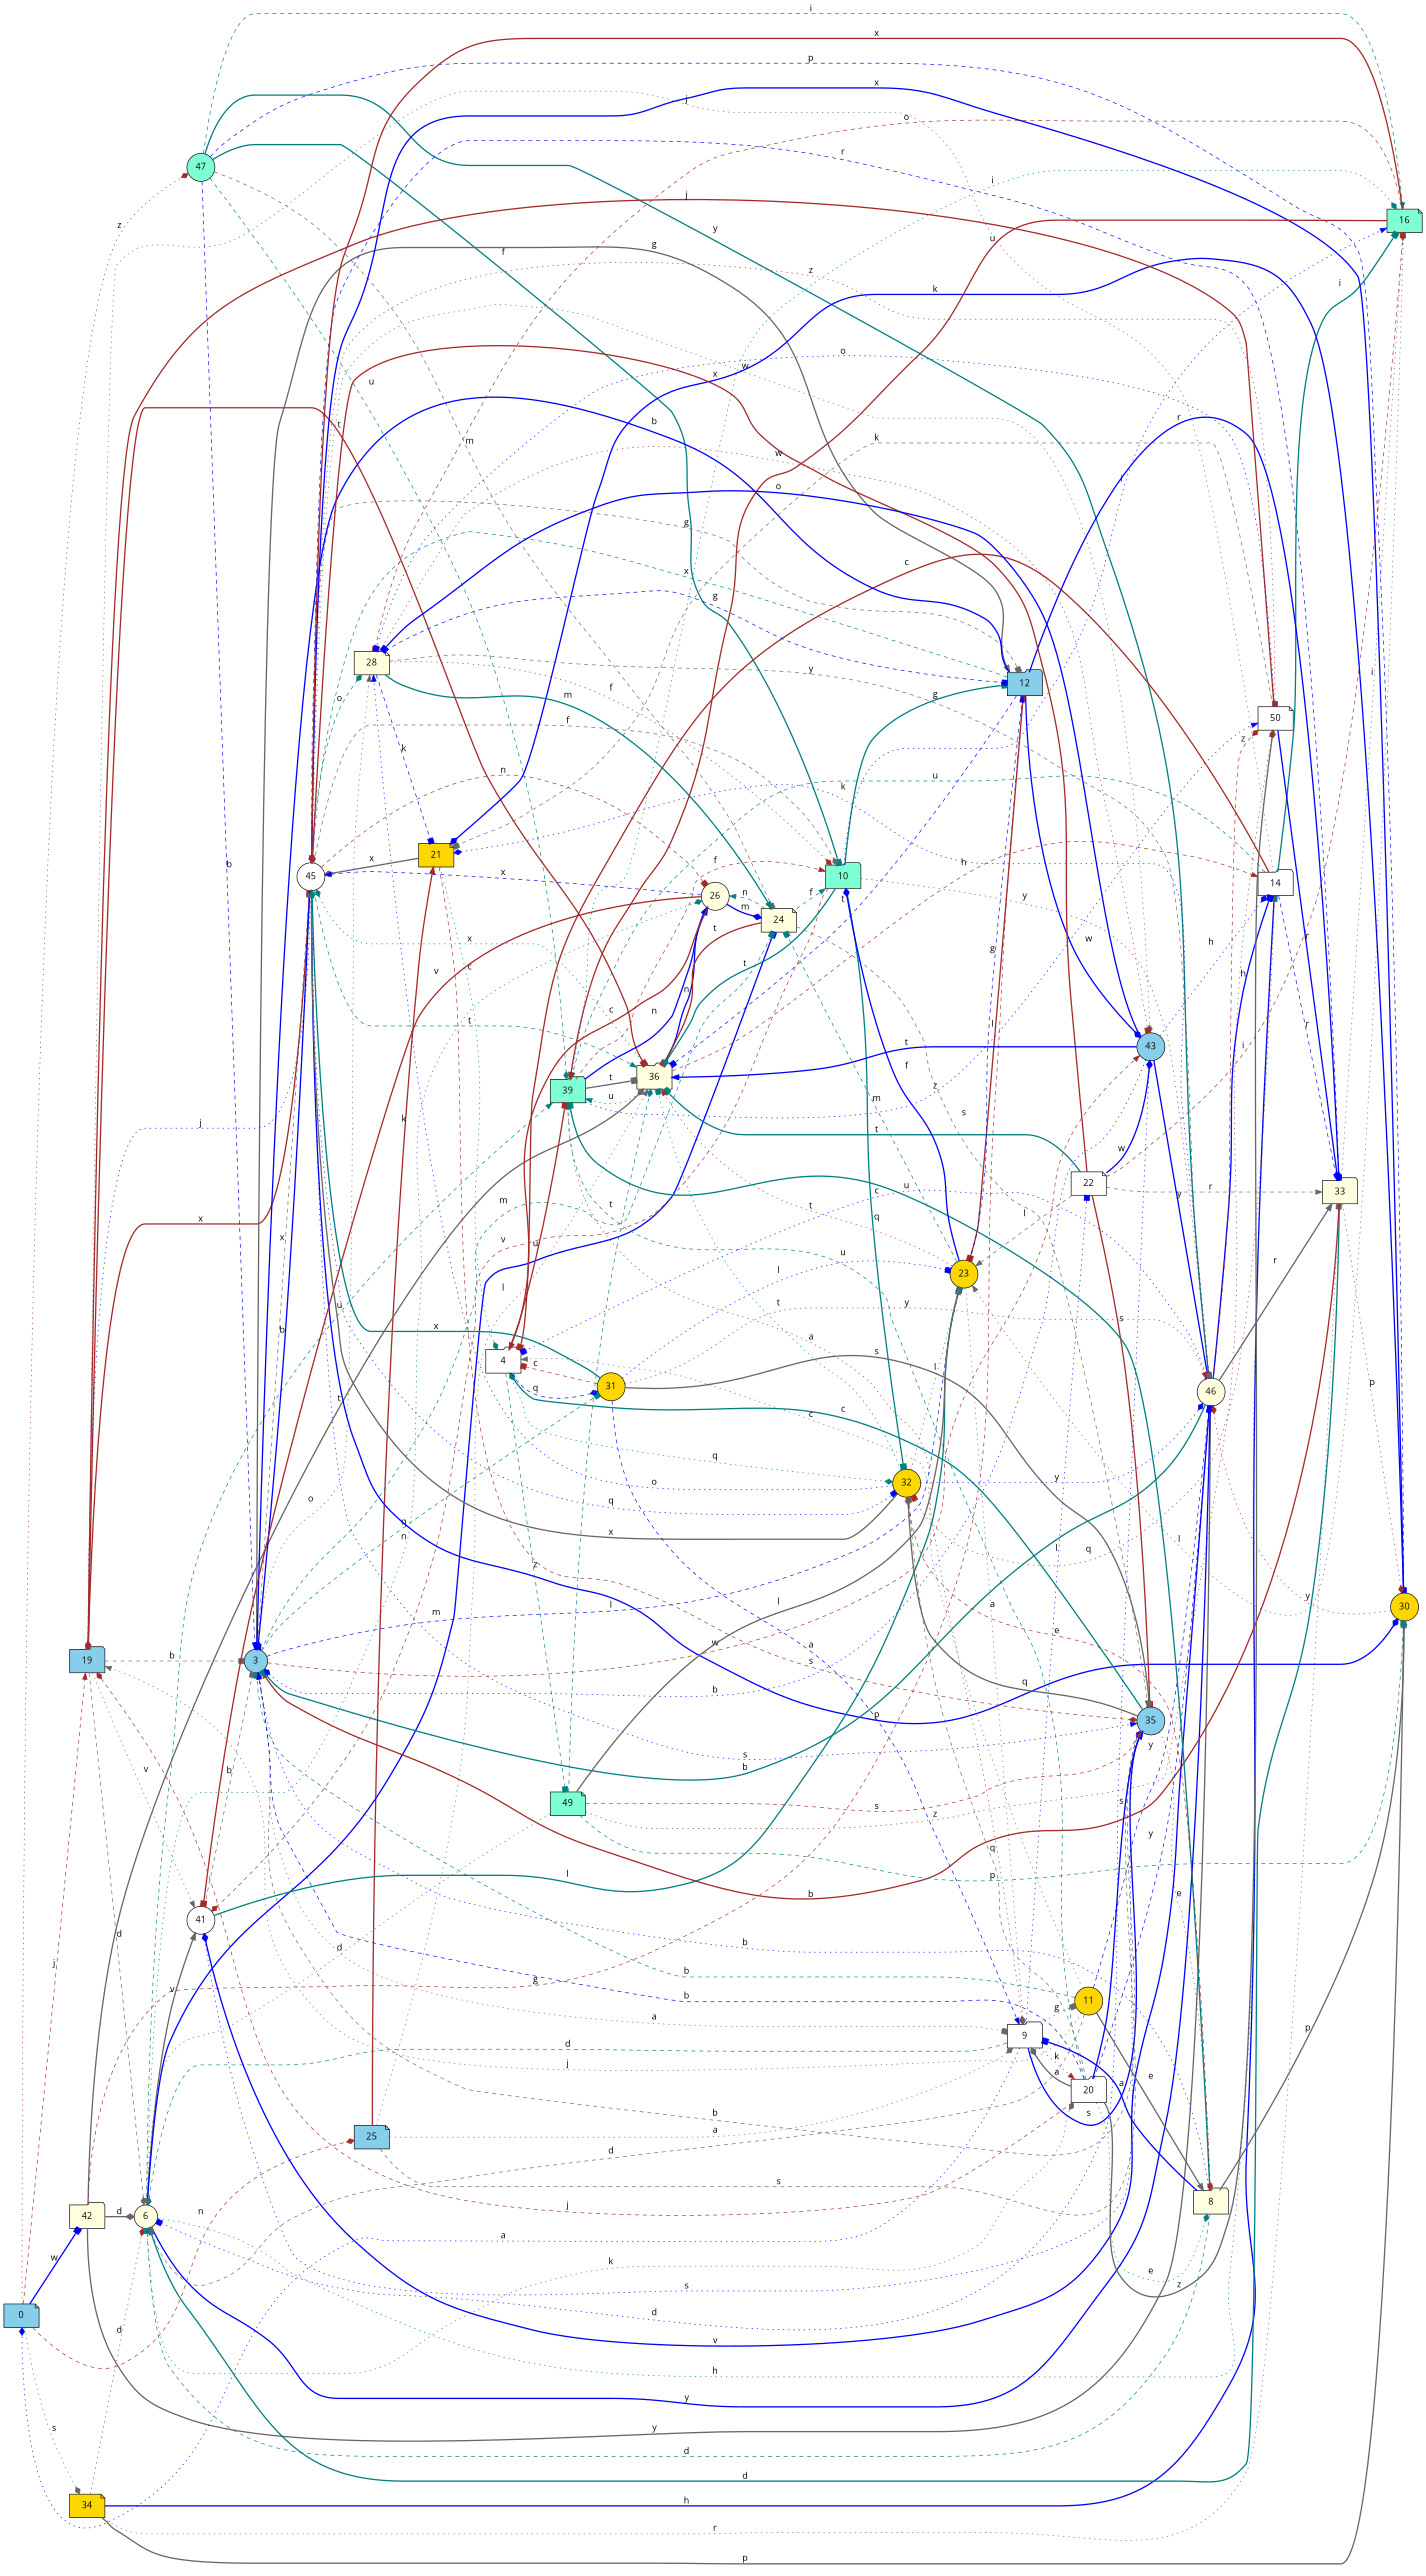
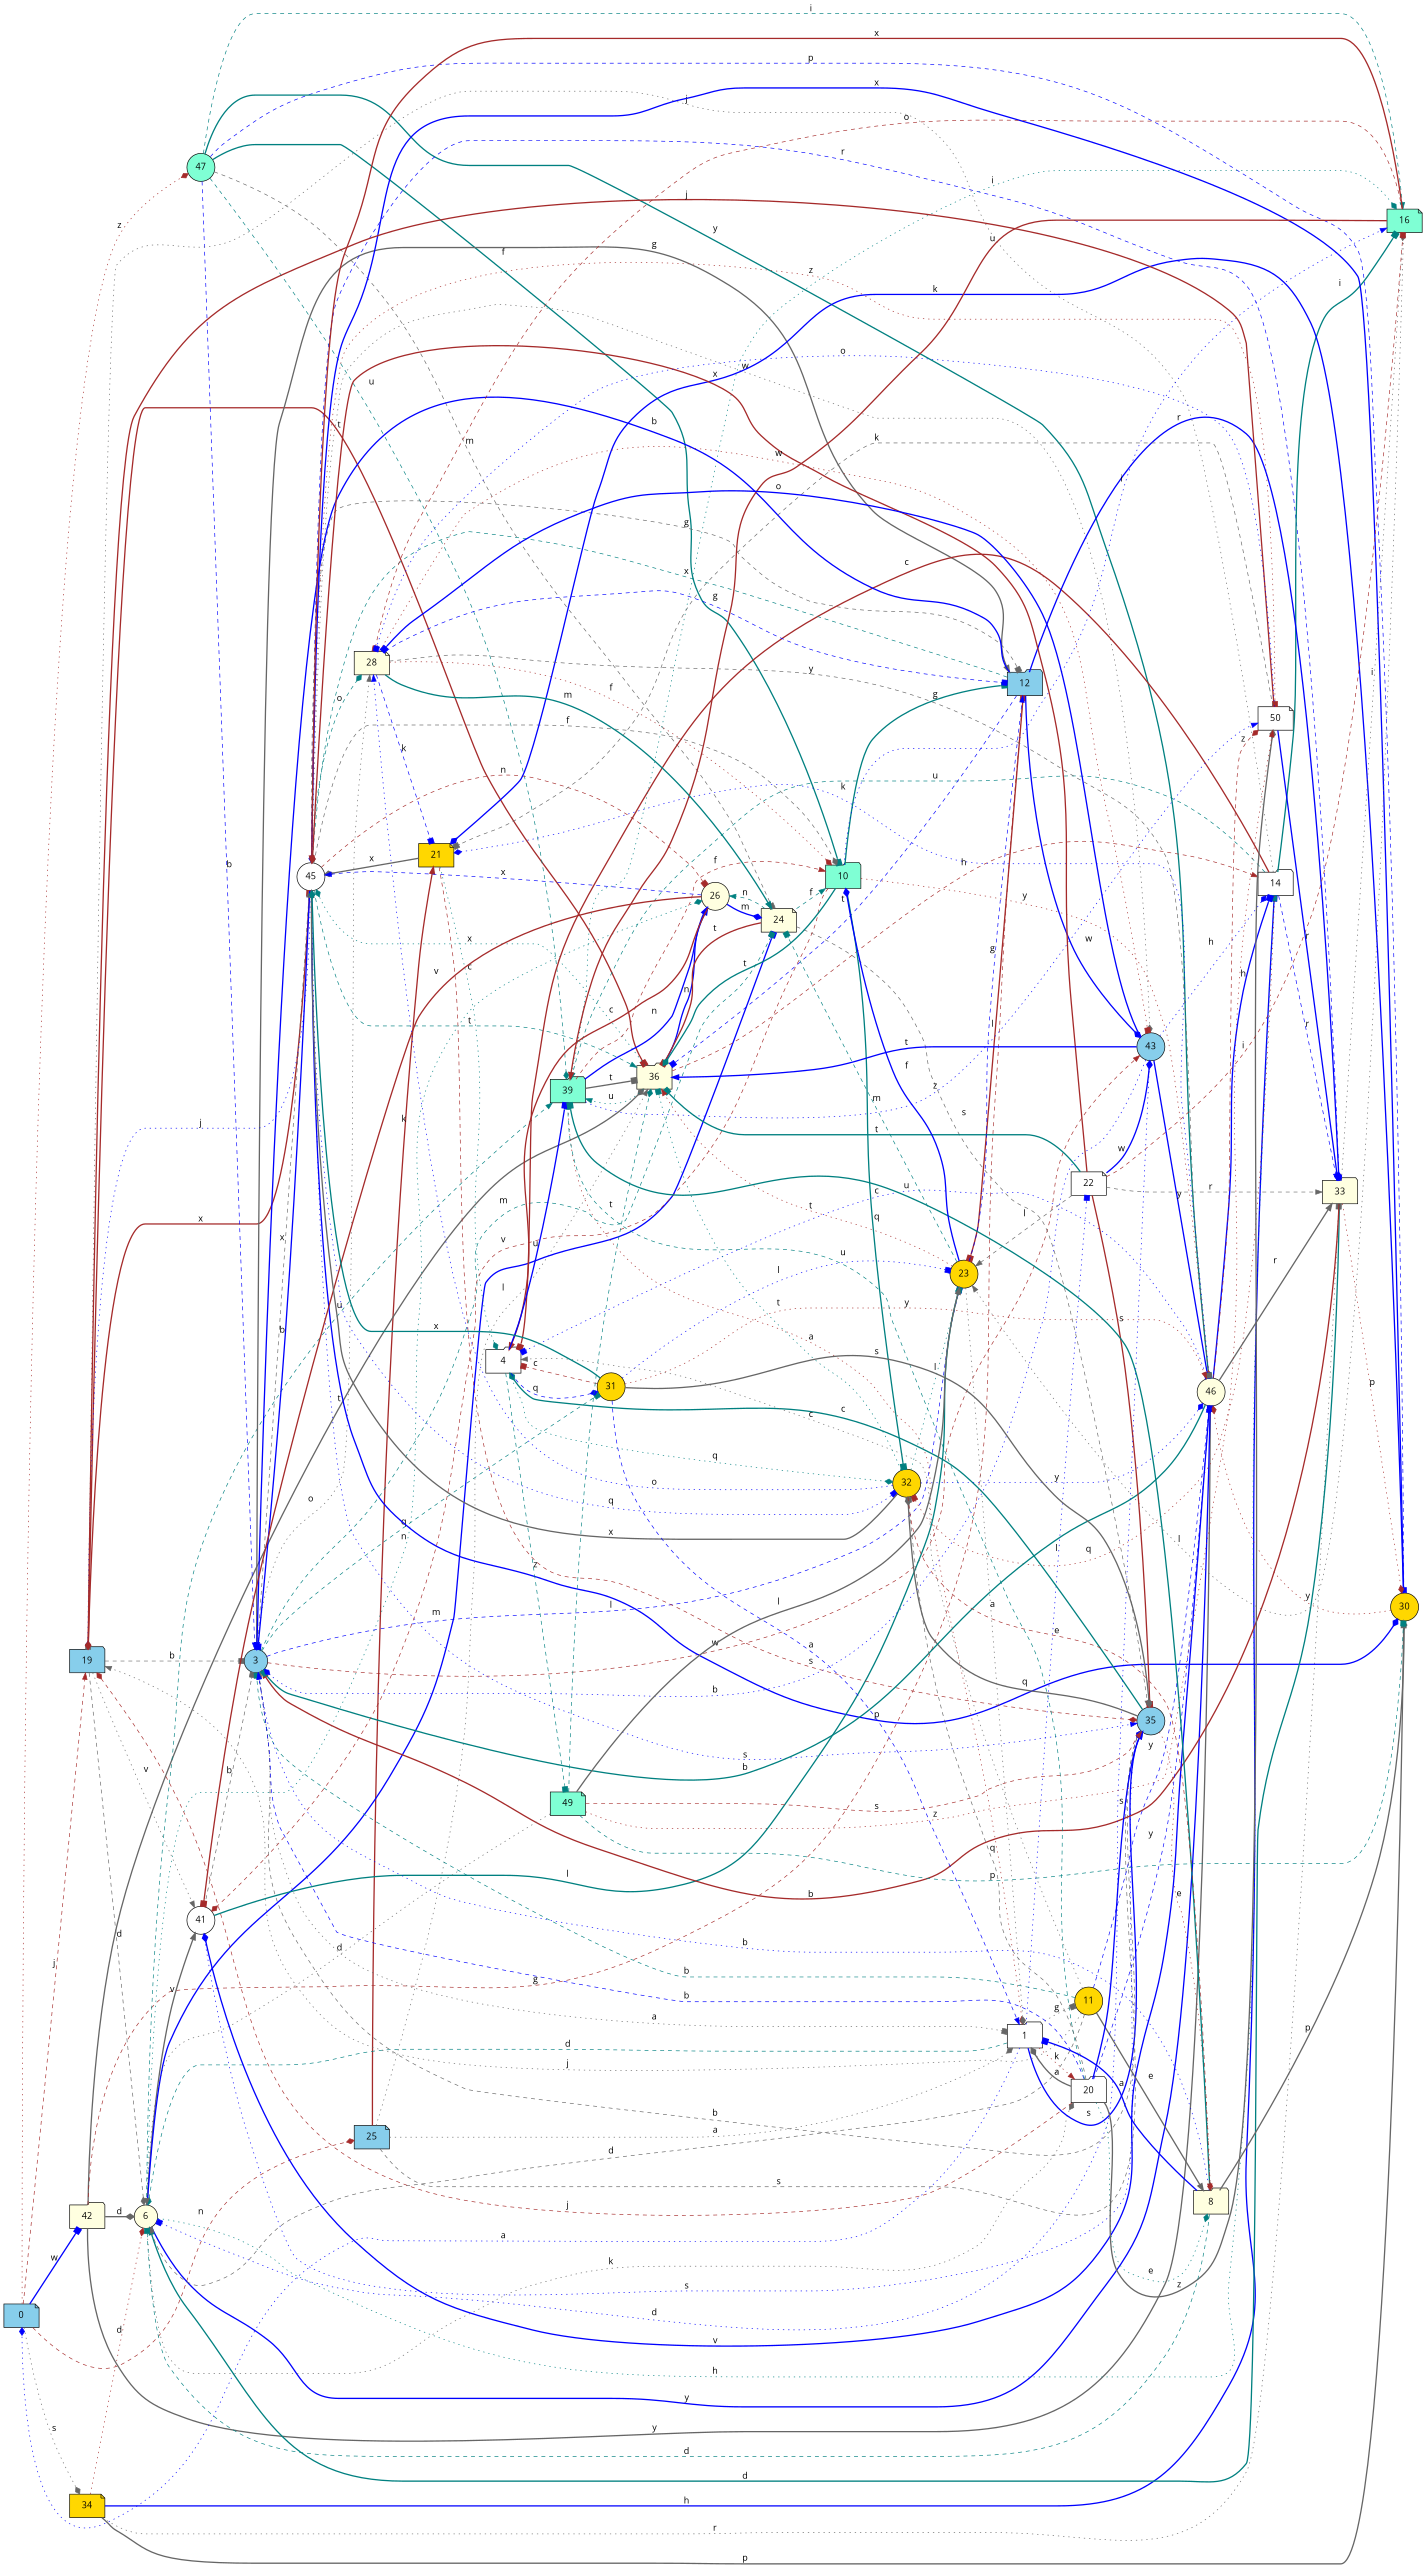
  strict digraph {
    fontname="Open Sans"
    rankdir=LR
    node [fillcolor=lightyellow fontname="Open Sans" shape=circle style=filled]
    edge [arrowhead=box color=blue fontname="Open Sans" style=bold]
    0 [fillcolor=skyblue shape=note]
    19 [fillcolor=skyblue shape=folder]
    25 [fillcolor=skyblue shape=note]
    34 [fillcolor=gold shape=note]
    42 [shape=folder]
    47 [fillcolor=aquamarine]
    6
    3 [fillcolor=skyblue]
    45 [fillcolor=white]
    41 [fillcolor=white]
    36 [shape=folder]
-   1 [fillcolor=white shape=folder label=9]
+   1 [fillcolor=white shape=folder]
    35 [fillcolor=skyblue]
    21 [fillcolor=gold shape=note]
    14 [fillcolor=white shape=folder]
    30 [fillcolor=gold]
    33 [shape=folder]
    12 [fillcolor=skyblue shape=folder]
    46
    24 [shape=note]
    39 [fillcolor=aquamarine shape=folder]
    10 [fillcolor=aquamarine shape=folder]
    16 [fillcolor=aquamarine shape=note]
    11 [fillcolor=gold]
    20 [fillcolor=white shape=folder]
    22 [fillcolor=white shape=note]
    26
    4 [fillcolor=white shape=folder]
    8 [shape=folder]
    32 [fillcolor=gold]
    50 [fillcolor=white shape=note]
    23 [fillcolor=gold]
    43 [fillcolor=skyblue]
    28 [shape=note]
    31 [fillcolor=gold]
    49 [fillcolor=aquamarine shape=note]
    0 -> 19 [arrowhead=normal color=brown label=j style=dashed]
    0 -> 25 [arrowhead=diamond color=brown label=n style=dashed]
    0 -> 34 [arrowhead=diamond color=gray40 label=s style=dotted]
    0 -> 42 [label=w]
    0 -> 47 [arrowhead=diamond color=brown label=z style=dotted]
    19 -> 6 [arrowhead=diamond color=gray40 label=d style=dashed]
    19 -> 3 [color=gray40 label=b style=dashed]
    19 -> 45 [color=brown label=x]
    19 -> 41 [arrowhead=normal color=gray40 label=v style=dotted]
    19 -> 36 [color=brown label=t]
    25 -> 36 [arrowhead=normal color=gray40 label=l style=dotted]
    25 -> 1 [arrowhead=diamond color=gray40 label=a style=dotted]
    25 -> 35 [arrowhead=diamond color=gray40 label=s style=dashed]
    25 -> 21 [arrowhead=normal color=brown label=k]
    34 -> 6 [arrowhead=diamond color=brown label=d style=dotted]
    34 -> 14 [label=h]
    34 -> 30 [arrowhead=normal color=gray40 label=p]
    34 -> 33 [color=gray40 label=r style=dotted]
    42 -> 6 [arrowhead=diamond color=gray40 label=d]
    42 -> 36 [arrowhead=diamond color=gray40 label=t]
    42 -> 12 [color=brown label=g style=dashed]
    42 -> 46 [color=gray40 label=y]
    47 -> 3 [arrowhead=normal label=b style=dashed]
    47 -> 30 [label=p style=dashed]
    47 -> 46 [color=teal label=y]
    47 -> 24 [color=gray40 label=m style=dashed]
    47 -> 39 [arrowhead=diamond color=teal label=u style=dashed]
    47 -> 10 [color=teal label=f]
    47 -> 16 [arrowhead=normal color=teal label=i style=dashed]
    6 -> 41 [arrowhead=normal color=gray40 label=v]
    6 -> 14 [color=teal label=h style=dotted]
    6 -> 46 [label=y]
    6 -> 24 [label=m]
    6 -> 39 [arrowhead=normal color=teal label=u style=dashed]
    6 -> 20 [arrowhead=diamond color=gray40 label=k style=dotted]
    6 -> 26 [arrowhead=diamond color=teal label=n style=dotted]
    3 -> 45 [arrowhead=normal color=gray40 label=x style=dashed]
    3 -> 1 [color=gray40 label=a style=dotted]
    3 -> 12 [arrowhead=normal color=gray40 label=g]
    3 -> 24 [color=teal label=m style=dashed]
    3 -> 23 [label=l style=dashed]
    3 -> 43 [arrowhead=normal color=brown label=w style=dashed]
    3 -> 28 [arrowhead=normal color=gray40 label=o style=dotted]
    3 -> 31 [color=teal label=q style=dashed]
    45 -> 19 [arrowhead=diamond label=j style=dotted]
    45 -> 3 [label=b]
    45 -> 36 [arrowhead=normal color=teal label=t style=dashed]
    45 -> 35 [arrowhead=normal label=s style=dotted]
    45 -> 30 [arrowhead=diamond label=p]
    45 -> 33 [label=r style=dashed]
    45 -> 12 [color=gray40 label=g style=dashed]
    45 -> 10 [arrowhead=diamond color=gray40 label=f style=dashed]
    45 -> 26 [color=brown label=n style=dashed]
    45 -> 32 [label=q style=dotted]
    45 -> 50 [color=brown label=z style=dotted]
    45 -> 43 [arrowhead=diamond color=gray40 label=w style=dotted]
    45 -> 28 [arrowhead=diamond color=teal label=o style=dashed]
    41 -> 3 [color=gray40 label=b style=dashed]
    41 -> 35 [arrowhead=diamond label=s style=dotted]
    41 -> 23 [arrowhead=diamond color=teal label=l]
    36 -> 45 [arrowhead=diamond color=teal label=x style=dotted]
    36 -> 14 [arrowhead=normal color=brown label=h style=dashed]
    36 -> 39 [arrowhead=normal color=teal label=u style=dotted]
    36 -> 26 [arrowhead=normal label=n]
    1 -> 0 [arrowhead=diamond label=a style=dotted]
    1 -> 6 [arrowhead=diamond color=teal label=d style=dashed]
    1 -> 35 [arrowhead=normal label=s]
    1 -> 11 [color=gray40 label=g style=dotted]
    1 -> 20 [arrowhead=normal color=brown label=k style=dotted]
    1 -> 22 [label=l style=dotted]
    35 -> 3 [color=gray40 label=b style=dashed]
    35 -> 4 [arrowhead=diamond color=teal label=c]
    35 -> 8 [arrowhead=diamond color=brown label=e style=dotted]
    35 -> 32 [arrowhead=diamond color=gray40 label=q]
    21 -> 45 [arrowhead=diamond color=gray40 label=x]
    21 -> 35 [arrowhead=diamond color=brown label=s style=dashed]
    21 -> 4 [arrowhead=diamond color=teal label=c style=dotted]
    14 -> 19 [color=gray40 label=j style=dotted]
    14 -> 33 [arrowhead=normal label=r style=dashed]
    14 -> 39 [arrowhead=normal color=teal label=u style=dashed]
    14 -> 16 [color=teal label=i]
    14 -> 4 [color=brown label=c]
    14 -> 32 [color=brown label=q style=dotted]
    30 -> 45 [arrowhead=diamond label=x]
    30 -> 21 [arrowhead=diamond label=k]
    30 -> 46 [arrowhead=diamond color=brown label=y style=dotted]
    33 -> 6 [arrowhead=normal color=teal label=d]
    33 -> 3 [arrowhead=normal color=brown label=b]
    33 -> 30 [arrowhead=diamond color=brown label=p style=dotted]
    33 -> 16 [arrowhead=diamond color=gray40 label=i style=dotted]
    12 -> 3 [arrowhead=normal label=b]
    12 -> 45 [arrowhead=diamond color=teal label=x style=dashed]
    12 -> 36 [label=t style=dashed]
    12 -> 33 [arrowhead=diamond label=r]
    12 -> 23 [color=brown label=l]
    12 -> 43 [arrowhead=diamond label=w]
    46 -> 3 [color=teal label=b]
    46 -> 41 [arrowhead=diamond label=v]
    46 -> 21 [arrowhead=diamond label=k style=dotted]
    46 -> 14 [label=h]
    46 -> 33 [arrowhead=normal color=gray40 label=r]
    46 -> 4 [label=c style=dotted]
    46 -> 50 [arrowhead=diamond color=brown label=z style=dashed]
    24 -> 36 [color=brown label=t]
    24 -> 35 [arrowhead=normal color=gray40 label=s style=dashed]
    24 -> 10 [arrowhead=normal color=teal label=f style=dashed]
    24 -> 26 [arrowhead=normal color=teal label=n style=dashed]
    39 -> 36 [color=gray40 label=t]
    39 -> 1 [arrowhead=diamond color=brown label=a style=dotted]
    39 -> 10 [arrowhead=normal color=brown label=f style=dashed]
    39 -> 16 [arrowhead=diamond color=teal label=i style=dotted]
    39 -> 26 [arrowhead=normal label=n]
    39 -> 50 [arrowhead=normal label=z style=dotted]
    10 -> 41 [arrowhead=diamond color=brown label=v style=dashed]
    10 -> 36 [arrowhead=diamond color=teal label=t]
    10 -> 12 [color=teal label=g]
    10 -> 46 [arrowhead=diamond color=brown label=y style=dotted]
    10 -> 16 [arrowhead=normal label=i style=dotted]
    10 -> 32 [color=teal label=q]
    16 -> 45 [arrowhead=normal color=brown label=x]
    16 -> 39 [arrowhead=normal color=brown label=u]
    16 -> 23 [arrowhead=normal color=gray40 label=l style=dotted]
    16 -> 28 [color=brown label=o style=dashed]
    11 -> 19 [arrowhead=normal color=gray40 label=j style=dotted]
    11 -> 6 [color=gray40 label=d style=dashed]
    11 -> 3 [color=teal label=b style=dashed]
    11 -> 46 [arrowhead=normal label=y style=dashed]
    11 -> 4 [arrowhead=normal color=gray40 label=c style=dotted]
    11 -> 8 [arrowhead=normal color=gray40 label=e]
    20 -> 19 [arrowhead=diamond color=brown label=j style=dashed]
    20 -> 3 [arrowhead=normal label=b style=dashed]
    20 -> 1 [arrowhead=diamond color=gray40 label=a]
    20 -> 35 [arrowhead=normal label=s]
    20 -> 46 [arrowhead=diamond label=y style=dashed]
    20 -> 39 [arrowhead=normal color=teal label=u style=dashed]
    20 -> 8 [arrowhead=diamond color=teal label=e style=dotted]
    20 -> 32 [color=gray40 label=q style=dashed]
    20 -> 50 [arrowhead=diamond color=gray40 label=z]
    22 -> 45 [arrowhead=diamond color=brown label=x]
    22 -> 36 [color=teal label=t]
    22 -> 35 [color=brown label=s]
    22 -> 33 [arrowhead=normal color=gray40 label=r style=dashed]
    22 -> 16 [color=brown label=i style=dashed]
    22 -> 23 [arrowhead=normal color=gray40 label=l style=dashed]
    22 -> 43 [arrowhead=diamond label=w]
    26 -> 45 [arrowhead=normal label=x style=dashed]
    26 -> 41 [color=brown label=v]
    26 -> 24 [arrowhead=diamond label=m]
    26 -> 4 [arrowhead=normal color=brown label=c]
-   4 -> 39 [color=brown label=u]
+   4 -> 39 [label=u]
    4 -> 32 [arrowhead=diamond color=teal label=q style=dotted]
    4 -> 31 [arrowhead=diamond label=q style=dashed]
    4 -> 49 [color=teal label=z style=dashed]
    8 -> 6 [color=teal label=d style=dashed]
    8 -> 3 [arrowhead=normal label=b style=dotted]
    8 -> 1 [label=a]
    8 -> 30 [arrowhead=diamond color=gray40 label=p]
    8 -> 39 [color=teal label=u]
    32 -> 45 [arrowhead=normal color=gray40 label=x]
    32 -> 36 [color=teal label=t style=dotted]
    32 -> 46 [arrowhead=diamond label=y style=dotted]
    32 -> 8 [arrowhead=normal color=brown label=e style=dashed]
    32 -> 23 [color=teal label=l style=dotted]
    32 -> 28 [arrowhead=normal label=o style=dotted]
    50 -> 19 [arrowhead=diamond color=brown label=j]
    50 -> 21 [color=gray40 label=k style=dashed]
    50 -> 33 [arrowhead=diamond label=r]
    50 -> 28 [label=o style=dotted]
    23 -> 36 [arrowhead=normal color=brown label=t style=dotted]
    23 -> 1 [arrowhead=diamond color=gray40 label=a style=dotted]
    23 -> 12 [arrowhead=normal label=g style=dashed]
    23 -> 24 [color=teal label=m style=dashed]
    23 -> 10 [arrowhead=diamond label=f]
    43 -> 6 [label=d style=dotted]
    43 -> 3 [arrowhead=diamond label=b style=dotted]
    43 -> 36 [arrowhead=normal label=t]
    43 -> 14 [arrowhead=diamond label=h style=dotted]
    43 -> 46 [label=y]
    43 -> 28 [label=o]
    28 -> 21 [label=k style=dashed]
    28 -> 12 [label=g style=dashed]
    28 -> 46 [color=gray40 label=y style=dashed]
    28 -> 24 [arrowhead=normal color=teal label=m]
    28 -> 10 [arrowhead=diamond color=brown label=f style=dotted]
    28 -> 43 [color=brown label=w style=dotted]
    31 -> 45 [arrowhead=diamond color=teal label=x]
    31 -> 1 [arrowhead=normal label=a style=dashed]
    31 -> 35 [arrowhead=diamond color=gray40 label=s]
    31 -> 46 [arrowhead=normal color=brown label=y style=dotted]
    31 -> 4 [color=brown label=c style=dashed]
    31 -> 23 [label=l style=dotted]
    49 -> 6 [arrowhead=normal color=gray40 label=d style=dotted]
    49 -> 36 [arrowhead=diamond color=teal label=t style=dashed]
    49 -> 35 [arrowhead=normal color=brown label=s style=dashed]
    49 -> 30 [color=teal label=p style=dashed]
    49 -> 50 [arrowhead=normal color=brown label=z style=dotted]
    49 -> 23 [arrowhead=normal color=gray40 label=l]
  }
